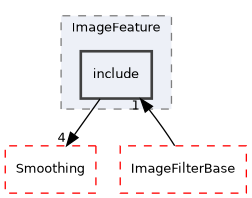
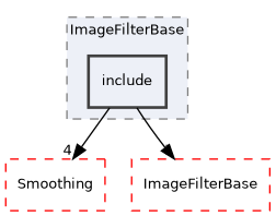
  digraph {
    compound=true
    node [color=red fillcolor="#edf0f7" fontname=Helvetica fontsize=10 shape=box style="dashed,"]
    edge [fontname=Helvetica fontsize=10 labeldistance=1.5 labelfontname=Helvetica labelfontsize=10]
    n1 [color=grey25 label=include style="filled,bold,"]
    n2 [label=Smoothing]
    n3 [label=ImageFilterBase]
    subgraph cluster_1 {
      bgcolor="#edf0f7"
      fontname=Helvetica
      fontsize=10
-     label=ImageFeature
+     label=ImageFilterBase
      pencolor=grey50
      style="filled,dashed,"
      n1
    }
    n1 -> n2 [headlabel=4]
-   n3 -> n1 [headlabel=1]
+   n1 -> n3 [headlabel=1]
  }
